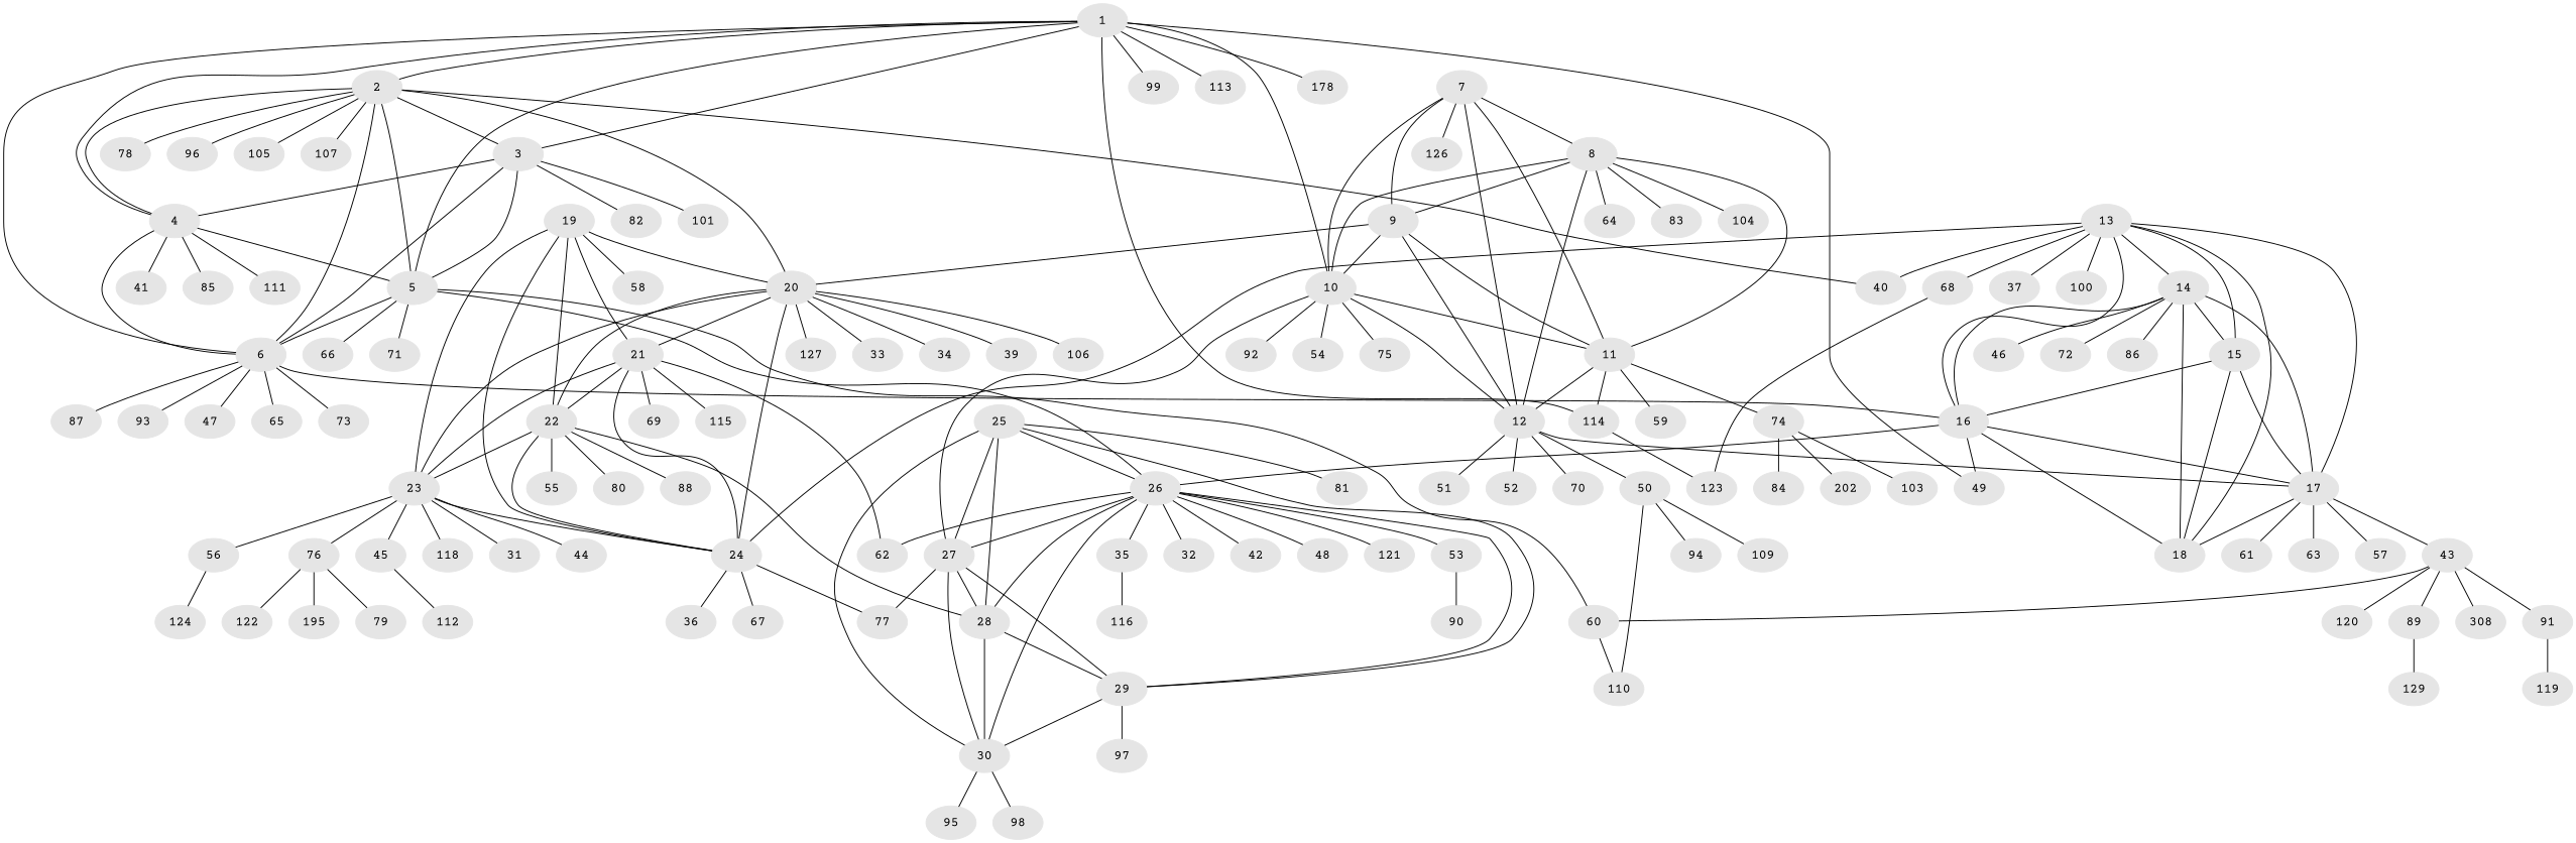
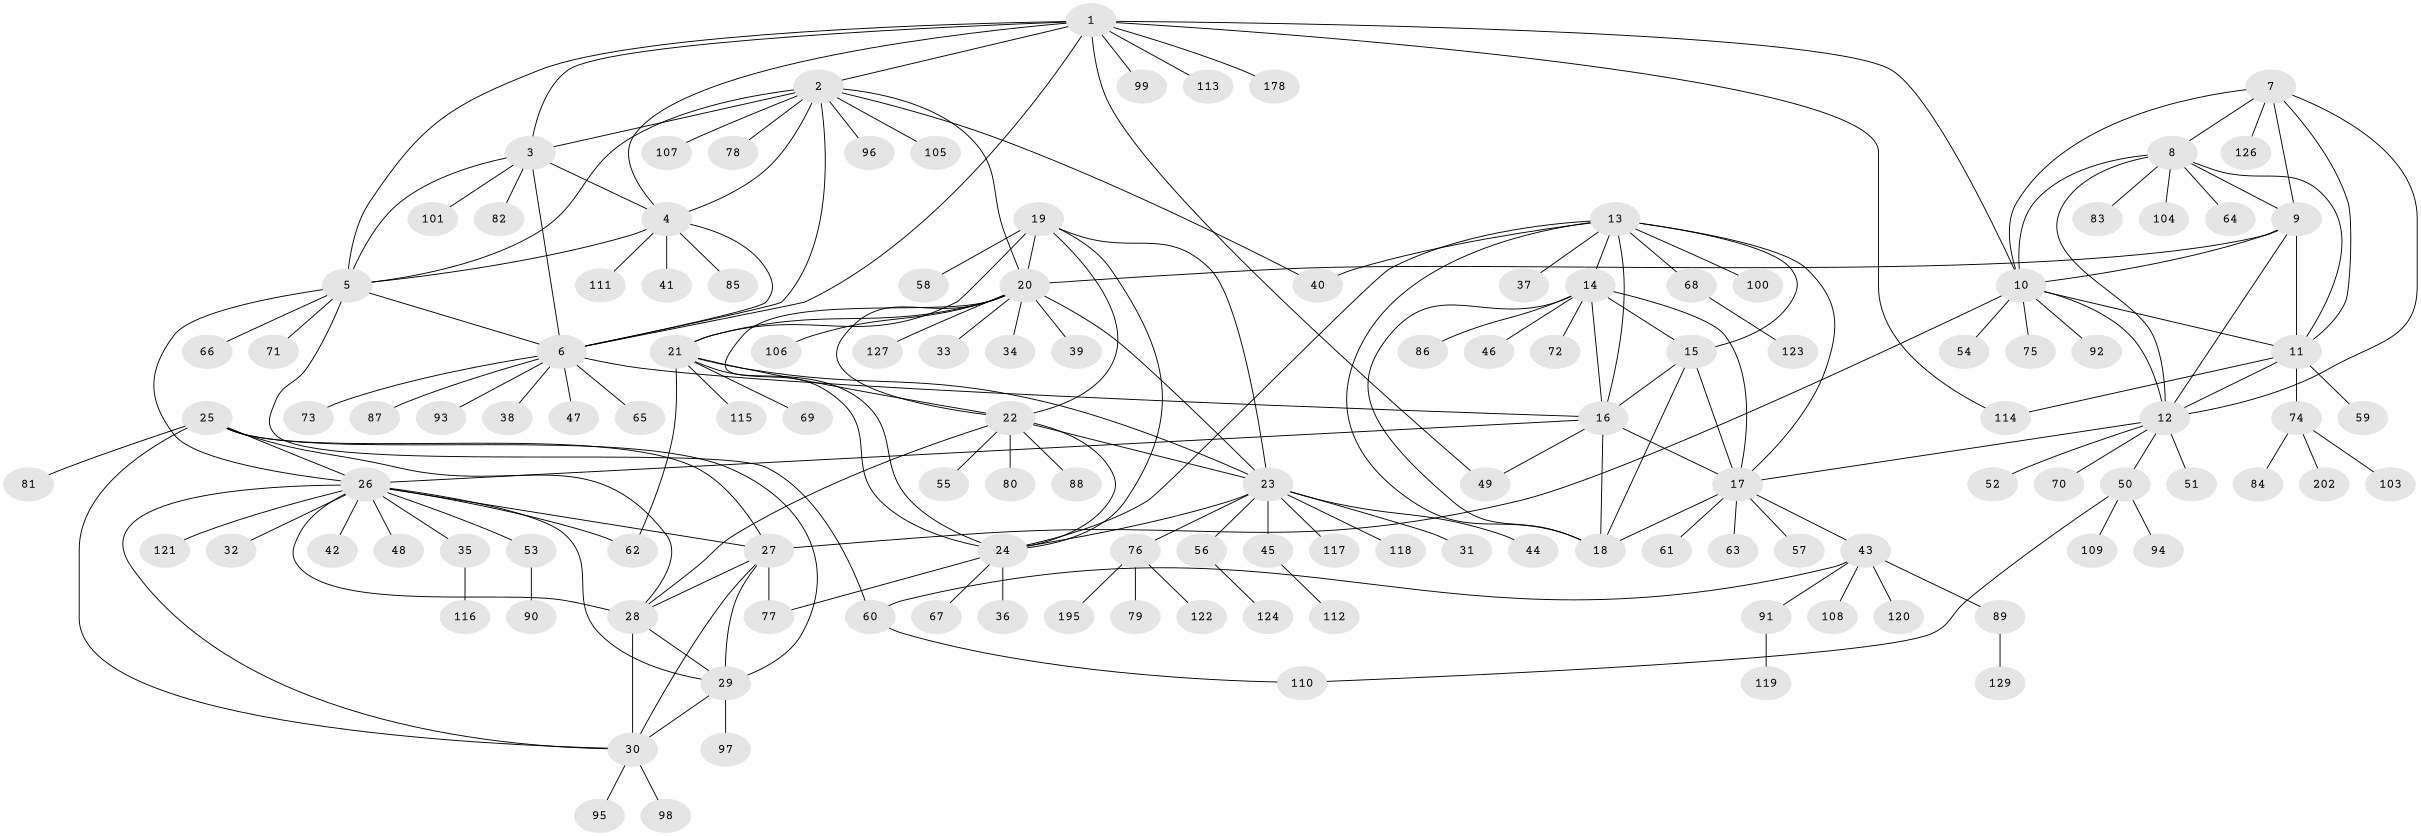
  graph {
    fontname="Courier Prime"
    node [color=gray90 fontname="Courier Prime" style=filled]
    edge [fontname="Courier Prime"]
    1
    2
    3
    4
    5
    6
    10
    49
    99
    113
    114
    n12 [label=178]
    20
    40
    78
    96
    105
    107
    82
    101
    41
    85
    111
    26
    60
    66
    71
    16
+   38
    47
    65
    73
    87
    93
    11
    12
    27
    54
    75
    92
    123
    24
    21
    22
    23
    33
    34
    39
    106
    127
    62
    28
    29
    30
    32
    35
    42
    48
    53
    121
    110
    17
    18
    7
    8
    9
    126
    64
    83
    104
    59
    74
    50
    51
    52
    70
    77
    84
    n79 [label=202]
    103
    43
    57
    61
    63
    94
    109
    13
    14
    15
    37
    68
    100
    46
    72
    86
    36
    67
    89
    91
-   108 [label=308]
+   108
    120
    19
    58
    69
    115
    55
    80
    88
    31
    44
    45
    56
    76
+   117
    118
    112
    124
    79
    122
    n120 [label=195]
    25
    81
    97
    95
    98
    116
    90
    129
    119
    1 -- 2
    1 -- 3
    1 -- 4
    1 -- 5
    1 -- 6
    1 -- 10
    1 -- 49
    1 -- 99
    1 -- 113
    1 -- 114
    1 -- n12
    2 -- 3
    2 -- 4
    2 -- 5
    2 -- 6
    2 -- 20
    2 -- 40
    2 -- 78
    2 -- 96
    2 -- 105
    2 -- 107
    3 -- 4
    3 -- 5
    3 -- 6
    3 -- 82
    3 -- 101
    4 -- 5
    4 -- 6
    4 -- 41
    4 -- 85
    4 -- 111
    5 -- 6
    5 -- 26
    5 -- 60
    5 -- 66
    5 -- 71
    6 -- 16
+   6 -- 38
    6 -- 47
    6 -- 65
    6 -- 73
    6 -- 87
    6 -- 93
    10 -- 11
    10 -- 12
    10 -- 27
    10 -- 54
    10 -- 75
    10 -- 92
-   114 -- 123
    20 -- 24
    20 -- 21
    20 -- 22
    20 -- 23
    20 -- 33
    20 -- 34
    20 -- 39
    20 -- 106
    20 -- 127
    26 -- 27
    26 -- 62
    26 -- 28
    26 -- 29
    26 -- 30
    26 -- 32
    26 -- 35
    26 -- 42
    26 -- 48
    26 -- 53
    26 -- 121
    60 -- 110
    16 -- 49
    16 -- 26
    16 -- 17
    16 -- 18
    11 -- 114
    11 -- 12
    11 -- 59
    11 -- 74
    12 -- 17
    12 -- 50
    12 -- 51
    12 -- 52
    12 -- 70
    27 -- 28
    27 -- 29
    27 -- 30
    27 -- 77
    24 -- 77
    24 -- 36
    24 -- 67
    21 -- 24
    21 -- 22
    21 -- 23
    21 -- 62
    21 -- 69
    21 -- 115
    22 -- 24
    22 -- 23
    22 -- 28
    22 -- 55
    22 -- 80
    22 -- 88
    23 -- 24
    23 -- 31
    23 -- 44
    23 -- 45
    23 -- 56
    23 -- 76
+   23 -- 117
    23 -- 118
    28 -- 29
    28 -- 30
    29 -- 30
    29 -- 97
    30 -- 95
    30 -- 98
    35 -- 116
    53 -- 90
    17 -- 18
    17 -- 43
    17 -- 57
    17 -- 61
    17 -- 63
    7 -- 10
    7 -- 11
    7 -- 12
    7 -- 8
    7 -- 9
    7 -- 126
    8 -- 10
    8 -- 11
    8 -- 12
    8 -- 9
    8 -- 64
    8 -- 83
    8 -- 104
    9 -- 10
    9 -- 20
    9 -- 11
    9 -- 12
    74 -- 84
    74 -- n79
    74 -- 103
    50 -- 110
    50 -- 94
    50 -- 109
    43 -- 60
    43 -- 89
    43 -- 91
    43 -- 108
    43 -- 120
    13 -- 40
    13 -- 16
    13 -- 24
    13 -- 17
    13 -- 18
    13 -- 14
    13 -- 15
    13 -- 37
    13 -- 68
    13 -- 100
    14 -- 16
    14 -- 17
    14 -- 18
    14 -- 15
    14 -- 46
    14 -- 72
    14 -- 86
    15 -- 16
    15 -- 17
    15 -- 18
    68 -- 123
    89 -- 129
    91 -- 119
    19 -- 20
    19 -- 24
    19 -- 21
    19 -- 22
    19 -- 23
    19 -- 58
    45 -- 112
    56 -- 124
    76 -- 79
    76 -- 122
    76 -- n120
    25 -- 26
    25 -- 27
    25 -- 28
    25 -- 29
    25 -- 30
    25 -- 81
  }
